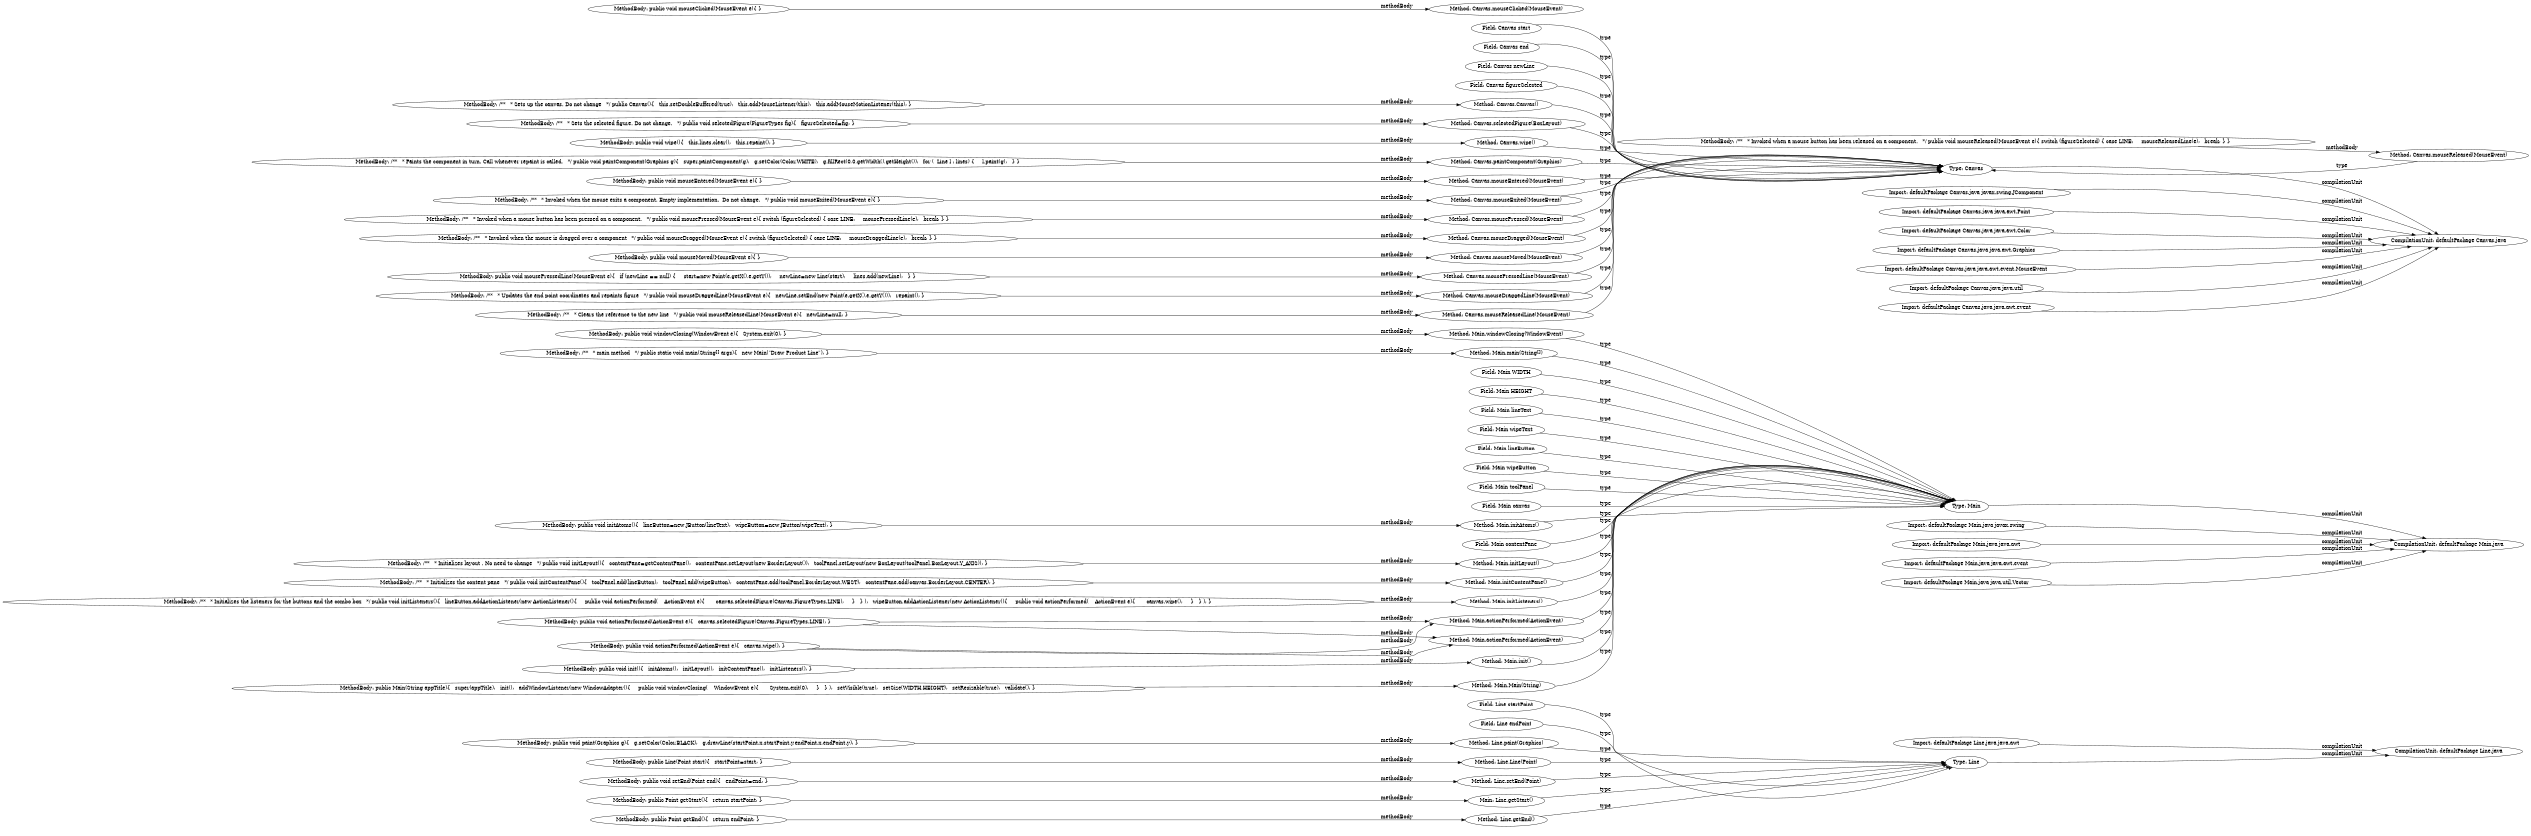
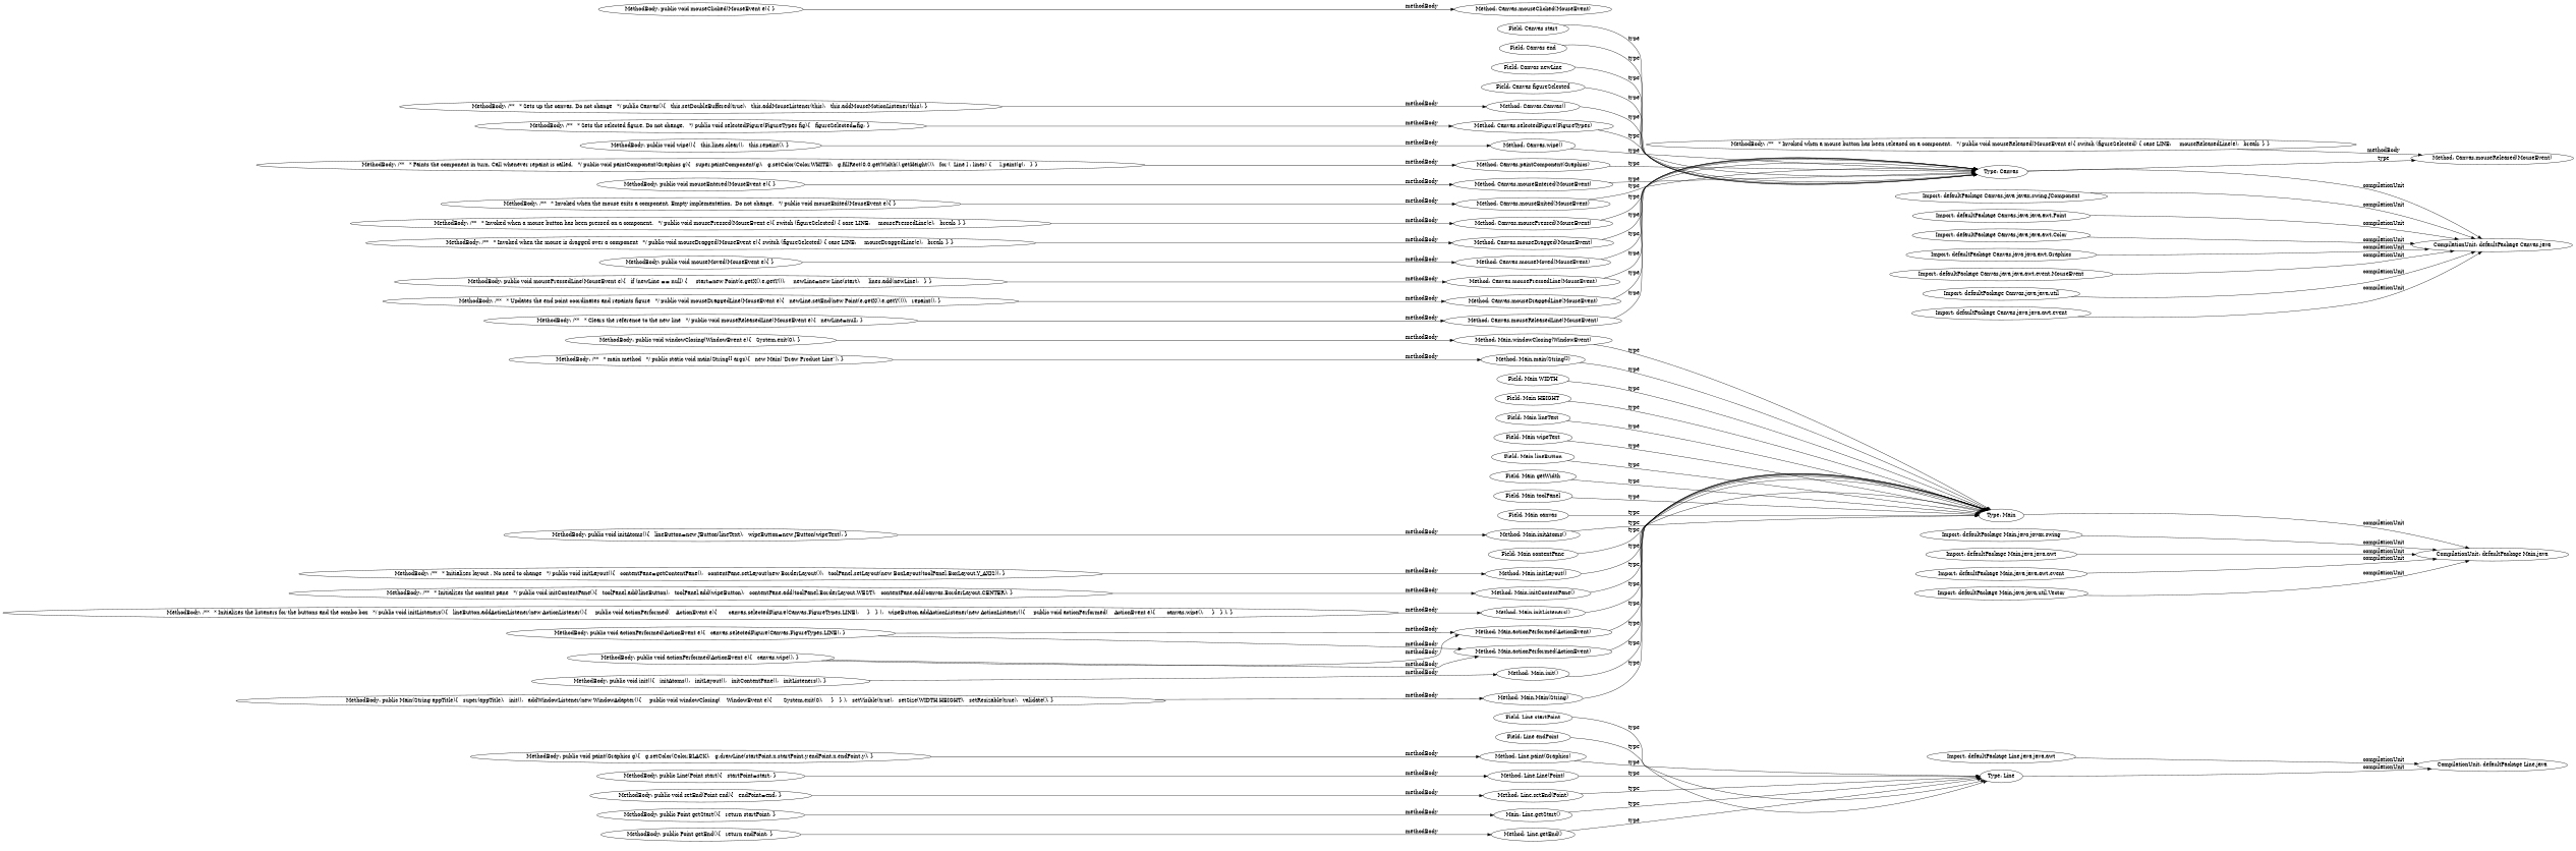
  digraph {
    rankdir=LR
    n1 [label="Type: Line"]
    n2 [label="CompilationUnit: defaultPackage Line.java"]
    n3 [label="Method: Main.windowClosing(WindowEvent)"]
    n4 [label="Type: Main"]
    n5 [label="CompilationUnit: defaultPackage Main.java"]
    n6 [label="Field: Line startPoint"]
    n7 [label="MethodBody: public void windowClosing(WindowEvent e){   System.exit(0); } "]
    n8 [label="Field: Line endPoint"]
    n9 [label="Method: Line.paint(Graphics)"]
    n10 [label="MethodBody: public void paint(Graphics g){   g.setColor(Color.BLACK);   g.drawLine(startPoint.x,startPoint.y,endPoint.x,endPoint.y); } "]
    n11 [label="Method: Line.Line(Point)"]
    n12 [label="Method: Main.main(String[])"]
    n13 [label="MethodBody: /**   * main method   */ public static void main(String[] args){   new Main(\"Draw Product Line\"); } "]
    n14 [label="MethodBody: public Line(Point start){   startPoint=start; } "]
    n15 [label="Method: Line.setEnd(Point)"]
    n16 [label="MethodBody: public void setEnd(Point end){   endPoint=end; } "]
    n17 [label="Main: Line.getStart()"]
    n18 [label="Field: Canvas start"]
    n19 [label="Type: Canvas"]
    n20 [label="CompilationUnit: defaultPackage Canvas.java"]
    n21 [label="MethodBody: public Point getStart(){   return startPoint; } "]
    n22 [label="Field: Canvas end"]
    n23 [label="Method: Line.getEnd()"]
    n24 [label="Field: Canvas newLine"]
    n25 [label="MethodBody: public Point getEnd(){   return endPoint; } "]
    n26 [label="Field: Canvas figureSelected"]
    n27 [label="Method: Canvas.Canvas()"]
    n28 [label="Import: defaultPackage Main.java javax.swing"]
    n29 [label="MethodBody: /**   * Sets up the canvas. Do not change   */ public Canvas(){   this.setDoubleBuffered(true);   this.addMouseListener(this);   this.addMouseMotionListener(this); } "]
    n30 [label="Import: defaultPackage Main.java java.awt"]
-   n31 [label="Method: Canvas.selectedFigure(BoxLayout)"]
+   n31 [label="Method: Canvas.selectedFigure(FigureTypes)"]
    n32 [label="MethodBody: /**   * Sets the selected figure. Do not change.   */ public void selectedFigure(FigureTypes fig){   figureSelected=fig; } "]
    n33 [label="Method: Canvas.wipe()"]
    n34 [label="MethodBody: public void wipe(){   this.lines.clear();   this.repaint(); } "]
    n35 [label="Import: defaultPackage Canvas.java java.awt.Color"]
    n36 [label="Import: defaultPackage Canvas.java java.awt.Graphics"]
    n37 [label="Import: defaultPackage Canvas.java java.awt.event.MouseEvent"]
    n38 [label="Import: defaultPackage Canvas.java java.util"]
    n39 [label="Import: defaultPackage Canvas.java java.awt.event"]
    n40 [label="Import: defaultPackage Canvas.java javax.swing.JComponent"]
    n41 [label="Import: defaultPackage Canvas.java java.awt.Point"]
    n42 [label="Import: defaultPackage Main.java java.awt.event"]
    n43 [label="Import: defaultPackage Main.java java.util.Vector"]
    n44 [label="Field: Main WIDTH"]
    n45 [label="Method: Canvas.paintComponent(Graphics)"]
    n46 [label="Field: Main HEIGHT"]
    n47 [label="MethodBody: /**   * Paints the component in turn. Call whenever repaint is called.   */ public void paintComponent(Graphics g){   super.paintComponent(g);   g.setColor(Color.WHITE);   g.fillRect(0,0,getWidth(),getHeight());   for (  Line l : lines) {     l.paint(g);   } } "]
    n48 [label="Field: Main lineText"]
    n49 [label="Method: Canvas.mouseClicked(MouseEvent)"]
    n50 [label="Field: Main wipeText"]
    n51 [label="MethodBody: public void mouseClicked(MouseEvent e){ } "]
    n52 [label="Field: Main lineButton"]
    n53 [label="Method: Canvas.mouseEntered(MouseEvent)"]
-   n54 [label="Field: Main wipeButton"]
+   n54 [label="Field: Main getWidth"]
    n55 [label="MethodBody: public void mouseEntered(MouseEvent e){ } "]
    n56 [label="Field: Main toolPanel"]
    n57 [label="Method: Canvas.mouseExited(MouseEvent)"]
    n58 [label="MethodBody: /**   * Invoked when the mouse exits a component. Empty implementation.  Do not change.   */ public void mouseExited(MouseEvent e){ } "]
    n59 [label="Method: Canvas.mousePressed(MouseEvent)"]
    n60 [label="MethodBody: /**   * Invoked when a mouse button has been pressed on a component.   */ public void mousePressed(MouseEvent e){ switch (figureSelected) { case LINE:     mousePressedLine(e);   break; } } "]
    n61 [label="Field: Main canvas"]
    n62 [label="Method: Main.initAtoms()"]
    n63 [label="MethodBody: public void initAtoms(){   lineButton=new JButton(lineText);   wipeButton=new JButton(wipeText); } "]
    n64 [label="Field: Main contentPane"]
    n65 [label="Method: Canvas.mouseReleased(MouseEvent)"]
    n66 [label="Method: Main.initLayout()"]
    n67 [label="MethodBody: /**   * Invoked when a mouse button has been released on a component.   */ public void mouseReleased(MouseEvent e){ switch (figureSelected) { case LINE:     mouseReleasedLine(e);   break; } } "]
    n68 [label="MethodBody: /**   * Initializes layout . No need to change   */ public void initLayout(){   contentPane=getContentPane();   contentPane.setLayout(new BorderLayout());   toolPanel.setLayout(new BoxLayout(toolPanel,BoxLayout.Y_AXIS)); } "]
    n69 [label="Method: Canvas.mouseDragged(MouseEvent)"]
    n70 [label="Method: Main.initContentPane()"]
    n71 [label="MethodBody: /**   * Invoked when the mouse is dragged over a component   */ public void mouseDragged(MouseEvent e){ switch (figureSelected) { case LINE:     mouseDraggedLine(e);   break; } } "]
    n72 [label="MethodBody: /**   * Initializes the content pane   */ public void initContentPane(){   toolPanel.add(lineButton);   toolPanel.add(wipeButton);   contentPane.add(toolPanel,BorderLayout.WEST);   contentPane.add(canvas,BorderLayout.CENTER); } "]
    n73 [label="Method: Canvas.mouseMoved(MouseEvent)"]
    n74 [label="Method: Main.initListeners()"]
    n75 [label="MethodBody: public void mouseMoved(MouseEvent e){ } "]
    n76 [label="MethodBody: /**   * Initializes the listeners for the buttons and the combo box   */ public void initListeners(){   lineButton.addActionListener(new ActionListener(){     public void actionPerformed(    ActionEvent e){       canvas.selectedFigure(Canvas.FigureTypes.LINE);     }   } );   wipeButton.addActionListener(new ActionListener(){     public void actionPerformed(    ActionEvent e){       canvas.wipe();     }   } ); } "]
    n77 [label="Method: Canvas.mousePressedLine(MouseEvent)"]
    n78 [label="MethodBody: public void mousePressedLine(MouseEvent e){   if (newLine == null) {     start=new Point(e.getX(),e.getY());     newLine=new Line(start);     lines.add(newLine);   } } "]
    n79 [label="Method: Canvas.mouseDraggedLine(MouseEvent)"]
    n80 [label="MethodBody: /**   * Updates the end point coordinates and repaints figure   */ public void mouseDraggedLine(MouseEvent e){   newLine.setEnd(new Point(e.getX(),e.getY()));   repaint(); } "]
    n81 [label="Method: Main.actionPerformed(ActionEvent)"]
    n82 [label="MethodBody: public void actionPerformed(ActionEvent e){   canvas.selectedFigure(Canvas.FigureTypes.LINE); } "]
    n83 [label="Method: Main.actionPerformed(ActionEvent)"]
    n84 [label="MethodBody: public void actionPerformed(ActionEvent e){   canvas.wipe(); } "]
    n85 [label="Method: Canvas.mouseReleasedLine(MouseEvent)"]
    n86 [label="Method: Main.init()"]
    n87 [label="MethodBody: /**   * Clears the reference to the new line   */ public void mouseReleasedLine(MouseEvent e){   newLine=null; } "]
    n88 [label="MethodBody: public void init(){   initAtoms();   initLayout();   initContentPane();   initListeners(); } "]
    n89 [label="Method: Main.Main(String)"]
    n90 [label="Import: defaultPackage Line.java java.awt"]
    n91 [label="MethodBody: public Main(String appTitle){   super(appTitle);   init();   addWindowListener(new WindowAdapter(){     public void windowClosing(    WindowEvent e){       System.exit(0);     }   } );   setVisible(true);   setSize(WIDTH,HEIGHT);   setResizable(true);   validate(); } "]
    n1 -> n2 [label=compilationUnit]
    n3 -> n4 [label=type]
    n4 -> n5 [label=compilationUnit]
    n6 -> n1 [label=type]
    n7 -> n3 [label=methodBody]
    n8 -> n1 [label=type]
    n9 -> n1 [label=type]
    n10 -> n9 [label=methodBody]
    n11 -> n1 [label=type]
    n12 -> n4 [label=type]
    n13 -> n12 [label=methodBody]
    n14 -> n11 [label=methodBody]
    n15 -> n1 [label=type]
    n16 -> n15 [label=methodBody]
    n17 -> n1 [label=type]
    n18 -> n19 [label=type]
    n19 -> n20 [label=compilationUnit]
    n21 -> n17 [label=methodBody]
    n22 -> n19 [label=type]
    n23 -> n1 [label=type]
    n24 -> n19 [label=type]
    n25 -> n23 [label=methodBody]
    n26 -> n19 [label=type]
    n27 -> n19 [label=type]
    n28 -> n5 [label=compilationUnit]
    n29 -> n27 [label=methodBody]
    n30 -> n5 [label=compilationUnit]
    n31 -> n19 [label=type]
    n32 -> n31 [label=methodBody]
    n33 -> n19 [label=type]
    n34 -> n33 [label=methodBody]
    n35 -> n20 [label=compilationUnit]
    n36 -> n20 [label=compilationUnit]
    n37 -> n20 [label=compilationUnit]
    n38 -> n20 [label=compilationUnit]
    n39 -> n20 [label=compilationUnit]
    n40 -> n20 [label=compilationUnit]
    n41 -> n20 [label=compilationUnit]
    n42 -> n5 [label=compilationUnit]
    n43 -> n5 [label=compilationUnit]
    n44 -> n4 [label=type]
    n45 -> n19 [label=type]
    n46 -> n4 [label=type]
    n47 -> n45 [label=methodBody]
    n48 -> n4 [label=type]
    n50 -> n4 [label=type]
    n51 -> n49 [label=methodBody]
    n52 -> n4 [label=type]
    n53 -> n19 [label=type]
    n54 -> n4 [label=type]
    n55 -> n53 [label=methodBody]
    n56 -> n4 [label=type]
    n57 -> n19 [label=type]
    n58 -> n57 [label=methodBody]
    n59 -> n19 [label=type]
    n60 -> n59 [label=methodBody]
    n61 -> n4 [label=type]
    n62 -> n4 [label=type]
    n63 -> n62 [label=methodBody]
    n64 -> n4 [label=type]
-   n65 -> n19 [label=type]
+   n19 -> n65 [label=type]
    n66 -> n4 [label=type]
    n67 -> n65 [label=methodBody]
    n68 -> n66 [label=methodBody]
    n69 -> n19 [label=type]
    n70 -> n4 [label=type]
    n71 -> n69 [label=methodBody]
    n72 -> n70 [label=methodBody]
    n73 -> n19 [label=type]
    n74 -> n4 [label=type]
    n75 -> n73 [label=methodBody]
    n76 -> n74 [label=methodBody]
    n77 -> n19 [label=type]
    n78 -> n77 [label=methodBody]
    n79 -> n19 [label=type]
    n80 -> n79 [label=methodBody]
    n81 -> n4 [label=type]
    n82 -> n81 [label=methodBody]
    n82 -> n83 [label=methodBody]
    n83 -> n4 [label=type]
    n84 -> n81 [label=methodBody]
    n84 -> n83 [label=methodBody]
    n85 -> n19 [label=type]
    n86 -> n4 [label=type]
    n87 -> n85 [label=methodBody]
    n88 -> n86 [label=methodBody]
    n89 -> n4 [label=type]
    n90 -> n2 [label=compilationUnit]
    n91 -> n89 [label=methodBody]
  }
